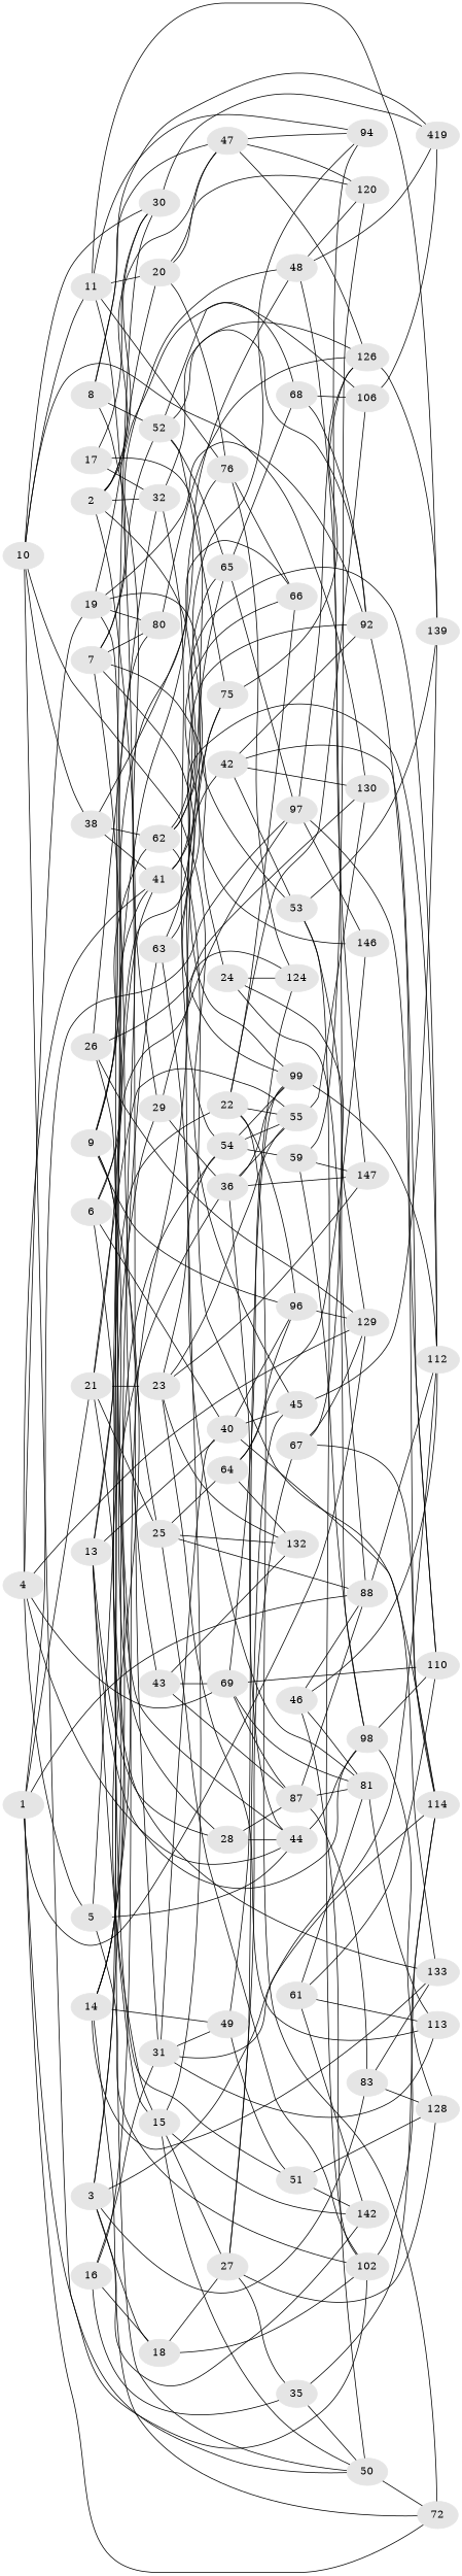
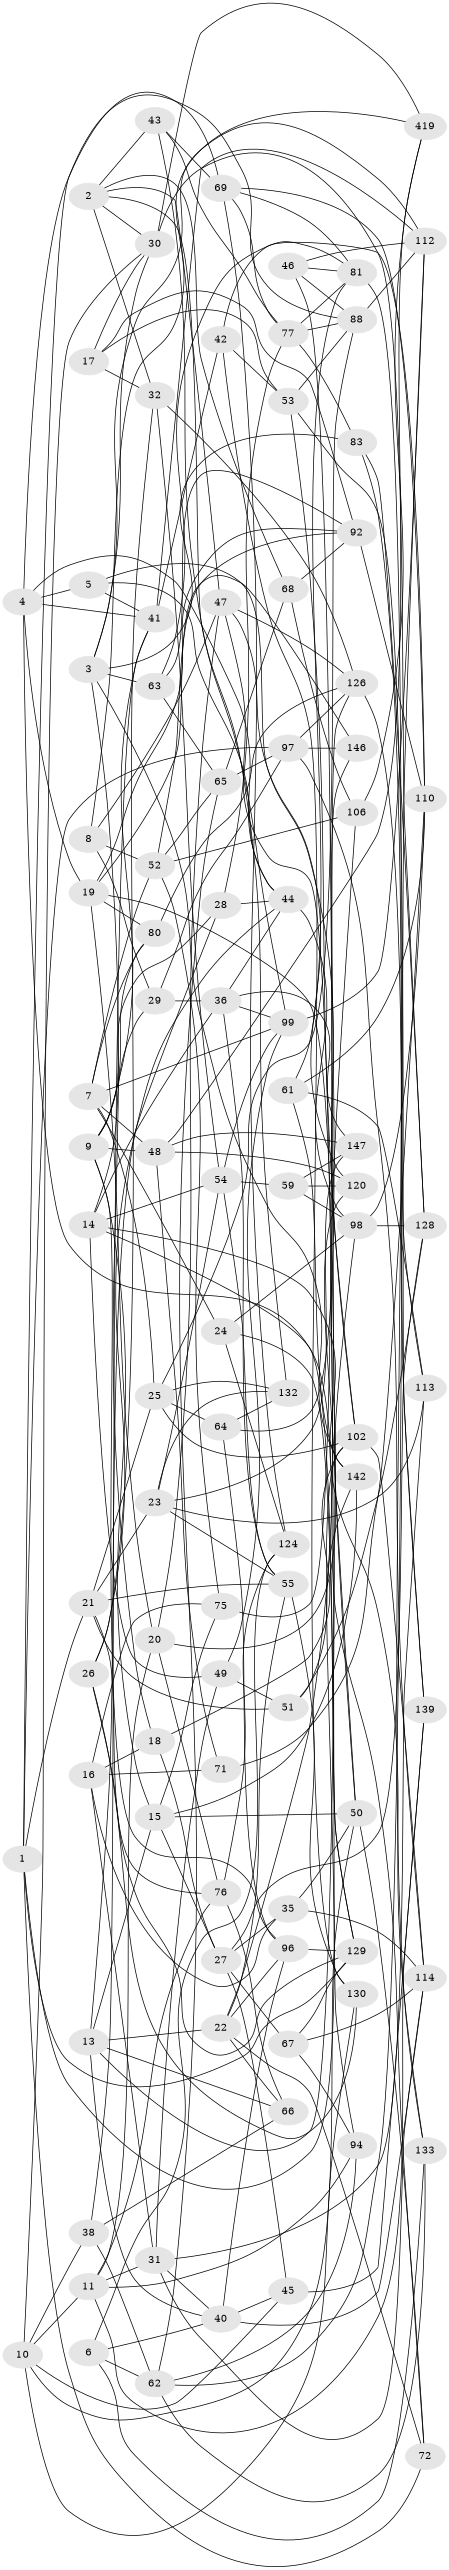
  graph {
    rankdir=LR
    node [color=gray90 style=filled]
    1 [super="+57"]
    21 [super="+34"]
    72
    88 [super="+103"]
    97 [super="+109"]
    102 [super="+116"]
    129 [super="+143"]
    25 [super="+78"]
    n9 [label=76 super="+118"]
    23 [super="+73"]
    51
    55 [super="+87"]
    112 [super="+138"]
    146
    114 [super="+131"]
    126 [super="+136"]
    2 [super="+12"]
    30 [super="+76"]
    32 [super="+37"]
    43
    47 [super="+117"]
    68
    99 [super="+144"]
    n24 [label=419]
    128 [super="+137"]
    54 [super="+74"]
    69 [super="+89"]
    132
-   77 [super="+93" label=87]
+   77 [super="+93"]
    94
    120
    92 [super="+111"]
    106
    3 [super="+39"]
    18
    63
    83
    142
    27 [super="+79"]
    65 [super="+145"]
    81 [super="+84"]
    133
    4 [super="+60"]
    5
    19 [super="+86"]
    41 [super="+107"]
    44 [super="+141"]
    80
    50 [super="+105"]
    20 [super="+123"]
    42
    98 [super="+122"]
    124
    110 [super="+127"]
    40 [super="+140"]
    96 [super="+108"]
    45
    6
    62 [super="+121"]
    7 [super="+82"]
    24
    48 [super="+115"]
    52 [super="+75"]
    64
+   71
    147
    n67 [label=75]
    8
    29
    36 [super="+90"]
    9 [super="+95"]
    15 [super="+101"]
    28
    10 [super="+33"]
    11 [super="+125"]
    38
    130
    31 [super="+58"]
    139
    66
    49
    113
    13 [super="+70"]
    22 [super="+91"]
    14 [super="+135"]
    59
    35
    67
    16 [super="+100"]
    17 [super="+104"]
    53 [super="+134"]
    26
    46
    61
    1 -- 21
    1 -- 72
    1 -- 88
    1 -- 97
    1 -- 102
    1 -- 129
    21 -- 25
    21 -- n9
    21 -- 23
    21 -- 51
    21 -- 55
    88 -- 112
    97 -- 146
    97 -- 114
    97 -- 126
    102 -- 114
    25 -- 88
    25 -- 102
    25 -- 132
    25 -- 64
    n9 -- 124
    n9 -- 66
    23 -- 55
    23 -- 54
    23 -- 132
    23 -- 147
    23 -- 113
    51 -- 128
    51 -- 142
    55 -- 130
    126 -- 139
    2 -- 30
    2 -- 32
    2 -- 43
    2 -- 47
    2 -- 68
    2 -- 99
    30 -- n24
+   30 -- 128
    32 -- 126
    32 -- 54
    43 -- 69
    43 -- 132
    43 -- 77
    47 -- 126
    47 -- 94
    47 -- 120
    68 -- 92
    68 -- 106
    99 -- 112
    54 -- 55
    54 -- 99
    54 -- 59
    69 -- 77
    69 -- 81
    69 -- 124
    69 -- 110
    77 -- 88
    77 -- 83
    77 -- 81
    92 -- 110
    106 -- n24
    3 -- 112
    3 -- 30
    3 -- 18
    3 -- 63
    3 -- 83
    3 -- 142
    18 -- 102
    18 -- 27
    63 -- 92
    63 -- 65
    63 -- 81
    83 -- 128
    83 -- 133
    27 -- 128
    27 -- 45
    27 -- 35
    27 -- 67
    65 -- 97
    65 -- 68
    81 -- 113
    4 -- 129
    4 -- 69
    4 -- 5
    4 -- 19
    4 -- 41
    4 -- 44
    5 -- 102
    5 -- 41
    5 -- 44
    19 -- 146
    19 -- 92
    19 -- 80
    19 -- 50
    19 -- 20
    41 -- 112
    41 -- 42
    44 -- 98
    80 -- 126
    50 -- 72
    20 -- n9 [weight=2]
    20 -- 47
    20 -- 120
    42 -- 110
    42 -- 130
    42 -- 53
    98 -- 128
    98 -- 110
    40 -- 114
    40 -- 96
    40 -- 45
    96 -- 129
    45 -- 139
    6 -- 133
    6 -- 124
    6 -- 40
    6 -- 62
    62 -- 112
    62 -- 94
    62 -- 65
    62 -- 133
    7 -- 25
    7 -- 99
    7 -- 80
    7 -- 24
    7 -- 48
    7 -- 52
    24 -- 129
    24 -- 98
    24 -- 124
    48 -- n24
    48 -- 120
+   48 -- 71
    48 -- 147
    52 -- 92
    52 -- 106
    52 -- 65
    52 -- n67
    64 -- 146
    64 -- 132
    64 -- 96
+   71 -- 110
    n67 -- 126
    8 -- 47
    8 -- n24
    8 -- 52
    8 -- 29
    29 -- 97
    29 -- 36
    36 -- 55
    36 -- 99
    36 -- 44
    36 -- 147
    9 -- 41
    9 -- 80
    9 -- 96
    9 -- 48
    9 -- 15
    9 -- 28
    15 -- 142
    15 -- 27
    15 -- 50
    15 -- n67
    28 -- 77
    28 -- 44
    10 -- 30
    10 -- 50
    10 -- 45
    10 -- 11
    10 -- 38
    10 -- 130
    11 -- n9
    11 -- 94
    11 -- 20
    11 -- 31
    11 -- 139
    38 -- 41
    38 -- 62
    38 -- 66
    31 -- 114
    31 -- 40
    31 -- 49
    31 -- 113
    49 -- 51
    49 -- 99
    13 -- 98
    13 -- 40
    13 -- 15
    13 -- 28
    13 -- 66
    13 -- 22
    22 -- 72
    22 -- 55
    22 -- 106
    22 -- 96
    22 -- 66
    14 -- 72
    14 -- 54
    14 -- 133
    14 -- 29
    14 -- 36
    14 -- 49
    59 -- 120
    59 -- 98
    59 -- 147
    35 -- 114
    35 -- 50
    67 -- 129
    67 -- 114
    67 -- 94
    16 -- 18
+   16 -- 71 [weight=2]
    16 -- n67
    16 -- 31
    16 -- 35
    17 -- 30
    17 -- 32
-   42 -- 92
+   17 -- 92
    17 -- 53 [weight=2]
    53 -- 88
    53 -- 102
    53 -- 139
    26 -- 129
    26 -- 32
    26 -- 44
    26 -- 130
    46 -- 88
    46 -- 112
    46 -- 81
    46 -- 50
    61 -- 142
    61 -- 81
    61 -- 110
    61 -- 113
  }
